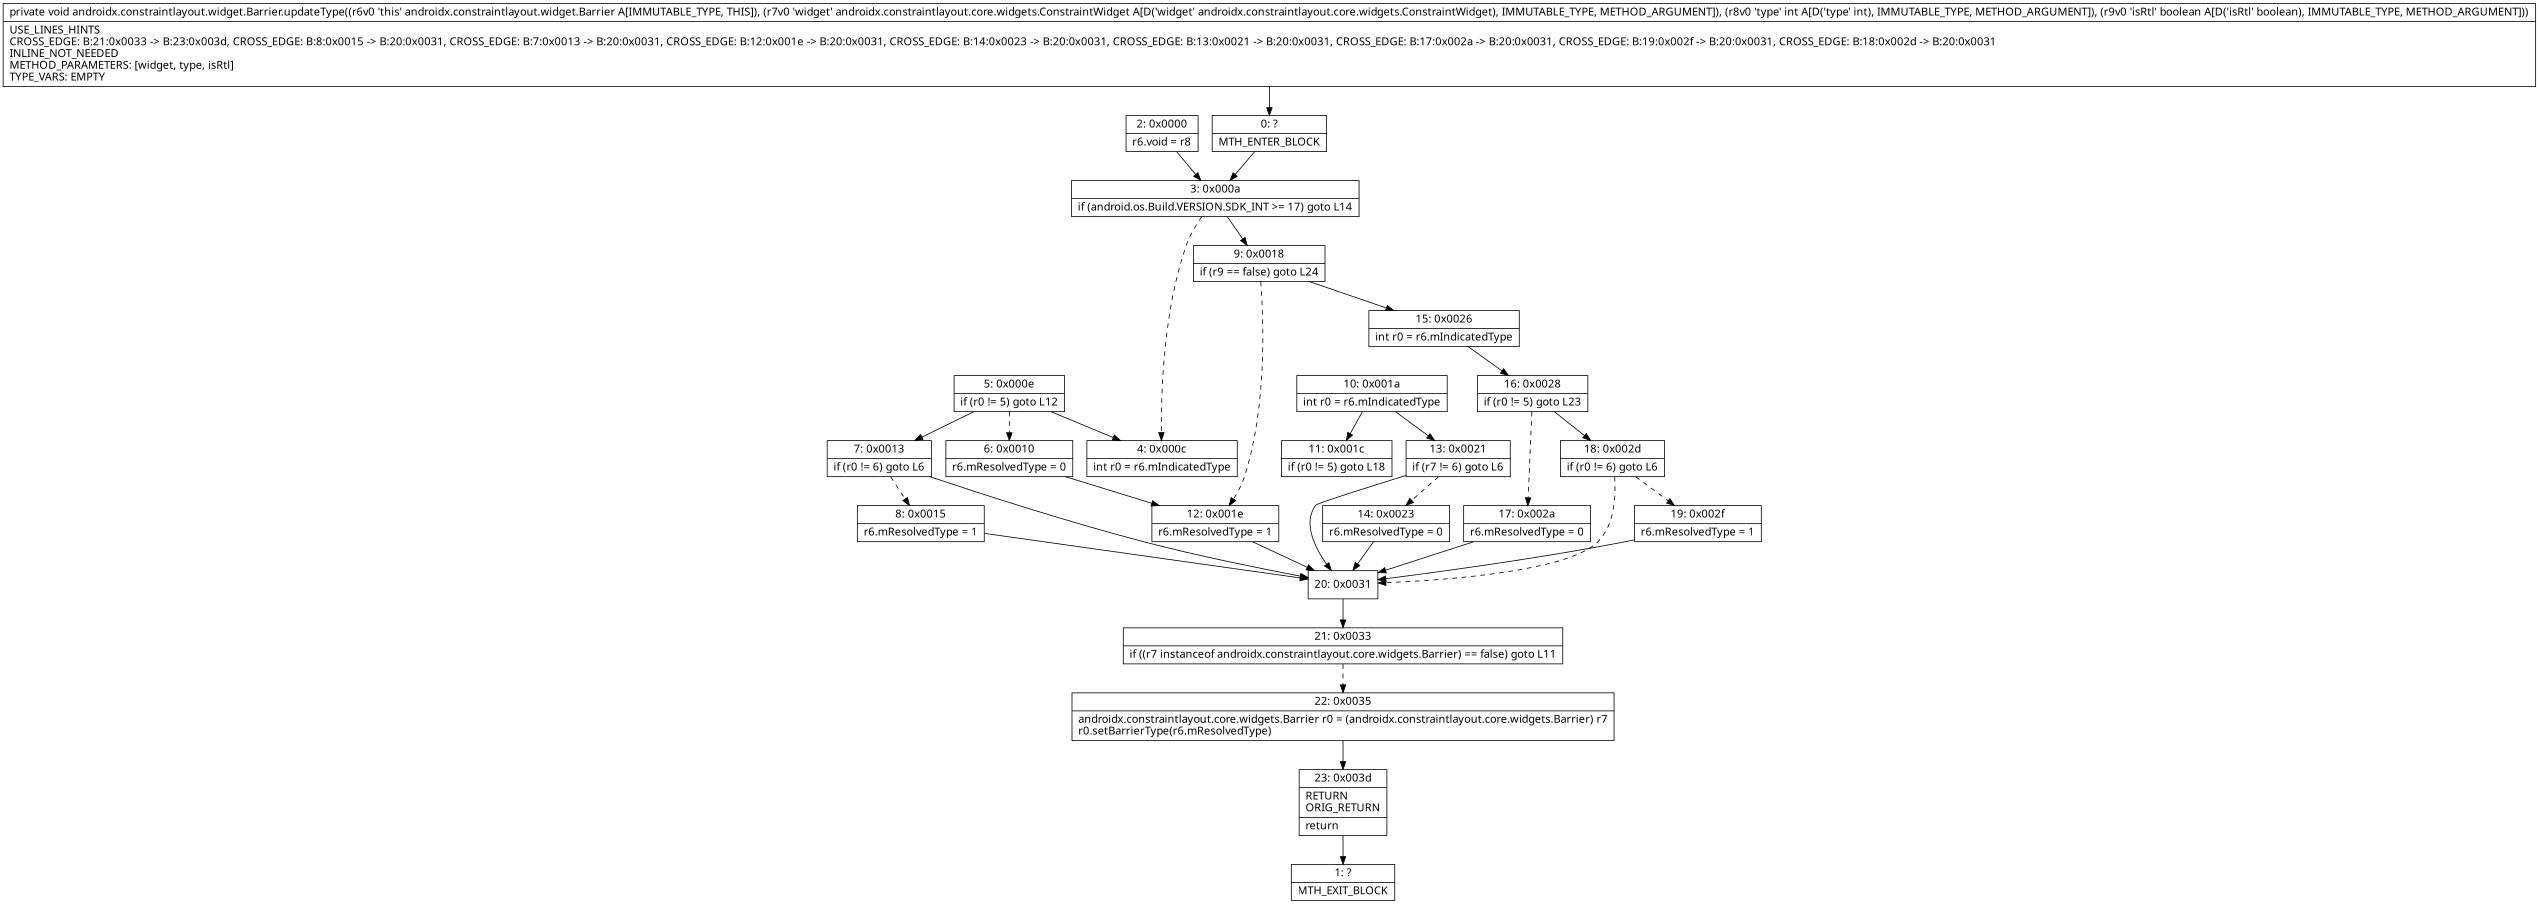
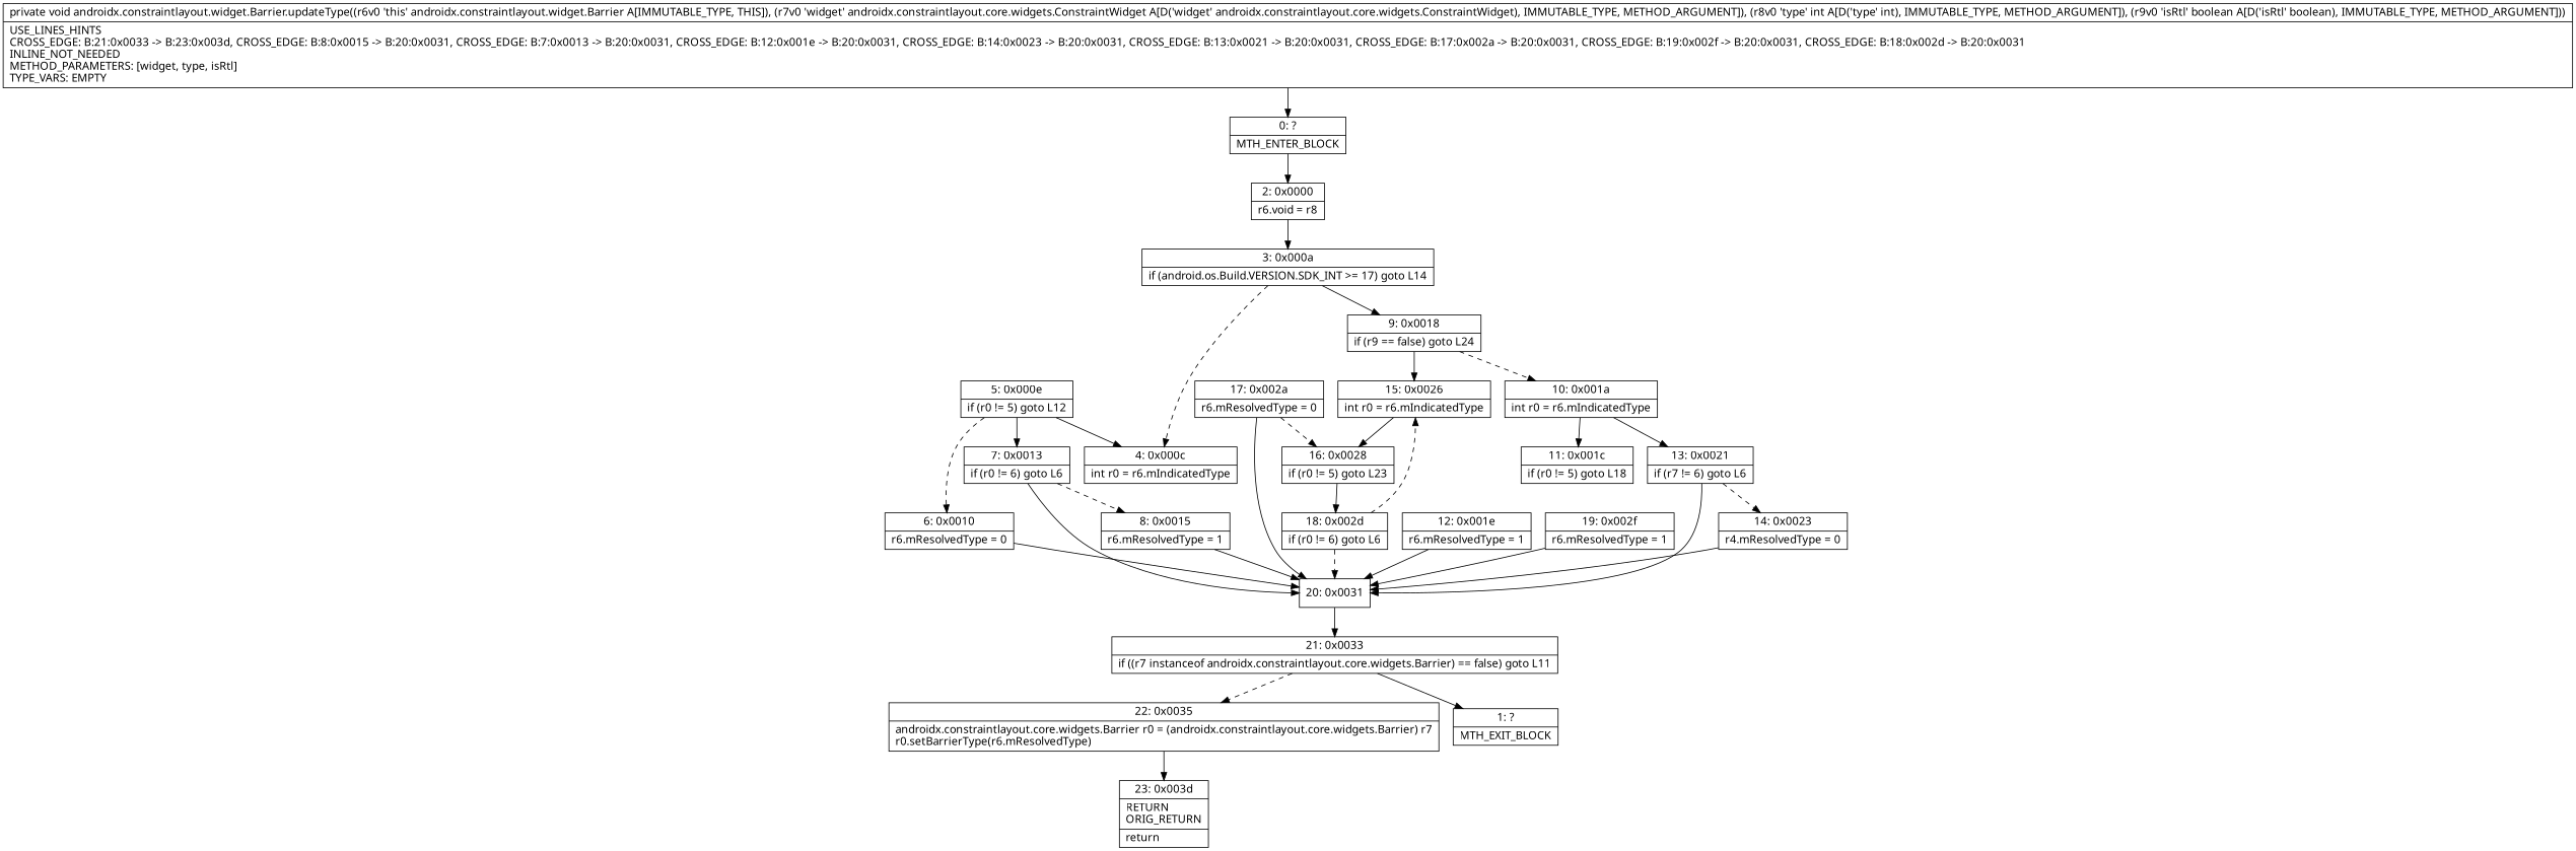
  digraph {
    fontname="Noto Sans"
    node [fontname="Noto Sans" shape=record]
    edge [fontname="Noto Sans"]
    n1 [label="{0\:\ ?|MTH_ENTER_BLOCK\l}"]
    n2 [label="{2\:\ 0x0000|r6.void = r8\l}"]
    n3 [label="{3\:\ 0x000a|if (android.os.Build.VERSION.SDK_INT \>= 17) goto L14\l}"]
    n4 [label="{4\:\ 0x000c|int r0 = r6.mIndicatedType\l}"]
    n5 [label="{9\:\ 0x0018|if (r9 == false) goto L24\l}"]
    n6 [label="{10\:\ 0x001a|int r0 = r6.mIndicatedType\l}"]
    n7 [label="{15\:\ 0x0026|int r0 = r6.mIndicatedType\l}"]
    n8 [label="{5\:\ 0x000e|if (r0 != 5) goto L12\l}"]
    n9 [label="{6\:\ 0x0010|r6.mResolvedType = 0\l}"]
    n10 [label="{7\:\ 0x0013|if (r0 != 6) goto L6\l}"]
    n11 [label="{20\:\ 0x0031}"]
    n12 [label="{8\:\ 0x0015|r6.mResolvedType = 1\l}"]
    n13 [label="{21\:\ 0x0033|if ((r7 instanceof androidx.constraintlayout.core.widgets.Barrier) == false) goto L11\l}"]
    n14 [label="{22\:\ 0x0035|androidx.constraintlayout.core.widgets.Barrier r0 = (androidx.constraintlayout.core.widgets.Barrier) r7\lr0.setBarrierType(r6.mResolvedType)\l}"]
    n15 [label="{23\:\ 0x003d|RETURN\lORIG_RETURN\l|return\l}"]
    n16 [label="{1\:\ ?|MTH_EXIT_BLOCK\l}"]
    n17 [label="{11\:\ 0x001c|if (r0 != 5) goto L18\l}"]
    n18 [label="{13\:\ 0x0021|if (r7 != 6) goto L6\l}"]
    n19 [label="{16\:\ 0x0028|if (r0 != 5) goto L23\l}"]
    n20 [label="{12\:\ 0x001e|r6.mResolvedType = 1\l}"]
-   n21 [label="{14\:\ 0x0023|r6.mResolvedType = 0\l}"]
+   n21 [label="{14\:\ 0x0023|r4.mResolvedType = 0\l}"]
    n22 [label="{17\:\ 0x002a|r6.mResolvedType = 0\l}"]
    n23 [label="{18\:\ 0x002d|if (r0 != 6) goto L6\l}"]
    n24 [label="{19\:\ 0x002f|r6.mResolvedType = 1\l}"]
    n25 [label="{private void androidx.constraintlayout.widget.Barrier.updateType((r6v0 'this' androidx.constraintlayout.widget.Barrier A[IMMUTABLE_TYPE, THIS]), (r7v0 'widget' androidx.constraintlayout.core.widgets.ConstraintWidget A[D('widget' androidx.constraintlayout.core.widgets.ConstraintWidget), IMMUTABLE_TYPE, METHOD_ARGUMENT]), (r8v0 'type' int A[D('type' int), IMMUTABLE_TYPE, METHOD_ARGUMENT]), (r9v0 'isRtl' boolean A[D('isRtl' boolean), IMMUTABLE_TYPE, METHOD_ARGUMENT]))  | USE_LINES_HINTS\lCROSS_EDGE: B:21:0x0033 \-\> B:23:0x003d, CROSS_EDGE: B:8:0x0015 \-\> B:20:0x0031, CROSS_EDGE: B:7:0x0013 \-\> B:20:0x0031, CROSS_EDGE: B:12:0x001e \-\> B:20:0x0031, CROSS_EDGE: B:14:0x0023 \-\> B:20:0x0031, CROSS_EDGE: B:13:0x0021 \-\> B:20:0x0031, CROSS_EDGE: B:17:0x002a \-\> B:20:0x0031, CROSS_EDGE: B:19:0x002f \-\> B:20:0x0031, CROSS_EDGE: B:18:0x002d \-\> B:20:0x0031\lINLINE_NOT_NEEDED\lMETHOD_PARAMETERS: [widget, type, isRtl]\lTYPE_VARS: EMPTY\l}"]
-   n1 -> n3
+   n1 -> n2
    n2 -> n3
    n3 -> n4 [style=dashed]
    n3 -> n5
-   n5 -> n20 [style=dashed]
+   n5 -> n6 [style=dashed]
    n5 -> n7
    n6 -> n17
    n6 -> n18
    n7 -> n19
    n8 -> n4
    n8 -> n9 [style=dashed]
    n8 -> n10
-   n9 -> n20
+   n9 -> n11
    n10 -> n11
    n10 -> n12 [style=dashed]
    n11 -> n13
    n12 -> n11
    n13 -> n14 [style=dashed]
    n14 -> n15
-   n15 -> n16
+   n13 -> n16
    n18 -> n11
    n18 -> n21 [style=dashed]
-   n19 -> n22 [style=dashed]
+   n22 -> n19 [style=dashed]
    n19 -> n23
    n20 -> n11
    n21 -> n11
    n22 -> n11
    n23 -> n11 [style=dashed]
-   n23 -> n24 [style=dashed]
+   n23 -> n7 [style=dashed]
    n24 -> n11
    n25 -> n1
  }
